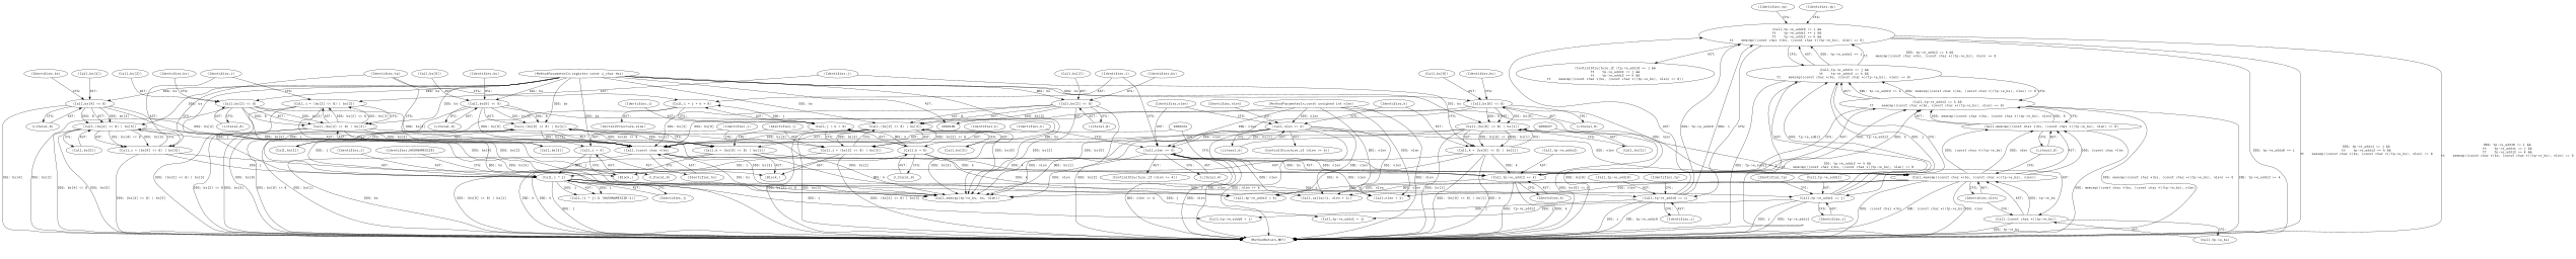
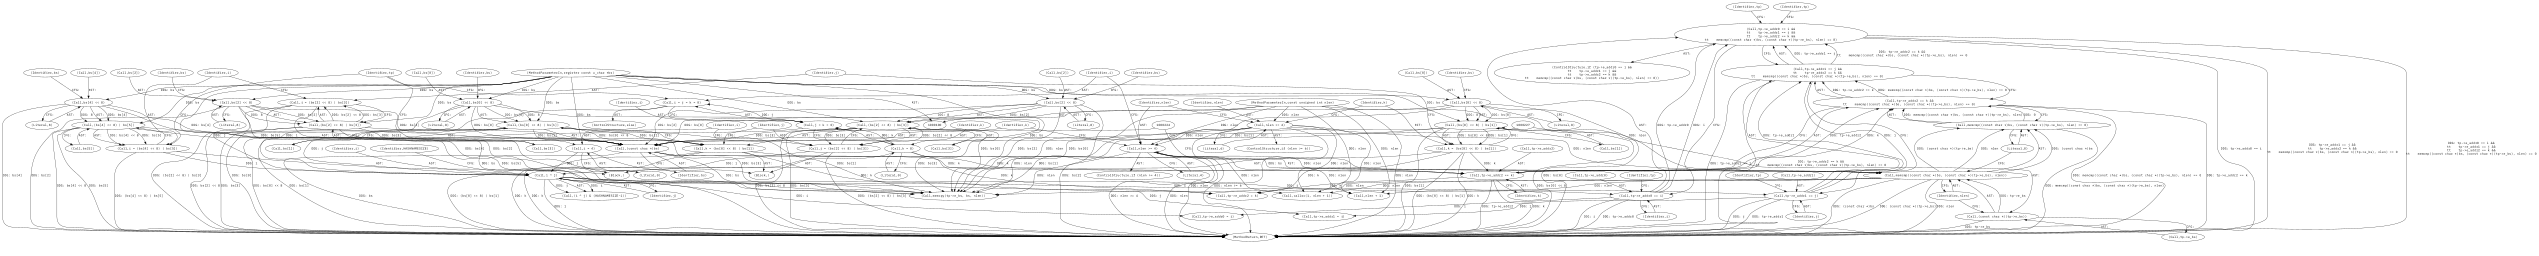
  digraph {
    fontname="IBM Plex Mono"
    node [fontname="IBM Plex Mono"]
    edge [fontname="IBM Plex Mono"]
    n1 [label="(Call,tp->e_addr0 == i &&\n\t\t    tp->e_addr1 == j &&\n\t\t    tp->e_addr2 == k &&\n\t\t    memcmp((const char *)bs, (const char *)(tp->e_bs), nlen) == 0)"]
    n2 [label="(Call,tp->e_addr0 == i)"]
    n3 [label="(Call,tp->e_addr1 == j &&\n\t\t    tp->e_addr2 == k &&\n\t\t    memcmp((const char *)bs, (const char *)(tp->e_bs), nlen) == 0)"]
    n4 [label="(ControlStructure,if (tp->e_addr0 == i &&\n\t\t    tp->e_addr1 == j &&\n\t\t    tp->e_addr2 == k &&\n\t\t    memcmp((const char *)bs, (const char *)(tp->e_bs), nlen) == 0))"]
    n5 [label="(MethodReturn,RET)"]
    n6 [label="(Call,tp->e_addr0 = i)"]
    n7 [label="(Identifier,i)"]
    n8 [label="(Call,tp->e_addr1 == j)"]
    n9 [label="(Call,tp->e_addr2 == k &&\n\t\t    memcmp((const char *)bs, (const char *)(tp->e_bs), nlen) == 0)"]
    n10 [label="(Call,i ^ j)"]
    n11 [label="(Call,(i ^ j) & (HASHNAMESIZE-1))"]
    n12 [label="(Identifier,j)"]
    n13 [label="(Call,tp->e_addr1 = j)"]
    n14 [label="(Identifier,j)"]
    n15 [label="(Call,i = j = k = 0)"]
    n16 [label="(Call,j = k = 0)"]
    n17 [label="(ControlStructure,else)"]
    n18 [label="(Call,k = 8)"]
    n19 [label="(Call,tp->e_addr2 == k)"]
    n20 [label="(Literal,0)"]
    n21 [label="(Call,tp->e_addr2 = k)"]
    n22 [label="(Identifier,k)"]
    n23 [label="(Call,i = 4)"]
    n24 [label="(Block,)"]
    n25 [label="(Literal,0)"]
    n26 [label="(Call,i = (bs[4] << 8) | bs[5])"]
    n27 [label="(Call,(bs[4] << 8) | bs[5])"]
    n28 [label="(Block,)"]
    n29 [label="(Call,(const char *)bs)"]
    n30 [label="(Call,memcpy(tp->e_bs, bs, nlen))"]
    n31 [label="(Call,bs[5])"]
    n32 [label="(Call,memcmp((const char *)bs, (const char *)(tp->e_bs), nlen))"]
    n33 [label="(Identifier,bs)"]
    n34 [label="(Call,bs[4] << 8)"]
    n35 [label="(Literal,8)"]
    n36 [label="(MethodParameterIn,register const u_char *bs)"]
    n37 [label="(Call,(bs[2] << 8) | bs[3])"]
    n38 [label="(Call,bs[2] << 8)"]
    n39 [label="(Call,(bs[2] << 8) | bs[3])"]
    n40 [label="(Call,bs[2] << 8)"]
    n41 [label="(Call,(bs[0] << 8) | bs[1])"]
    n42 [label="(Call,bs[0] << 8)"]
    n43 [label="(Call,(bs[0] << 8) | bs[1])"]
    n44 [label="(Call,bs[0] << 8)"]
    1000100
    n46 [label="(Call,j = (bs[2] << 8) | bs[3])"]
    n47 [label="(Call,bs[3])"]
    n48 [label="(Literal,8)"]
    n49 [label="(Call,j = (bs[2] << 8) | bs[3])"]
    n50 [label="(Call,bs[3])"]
    n51 [label="(Literal,8)"]
    n52 [label="(Call,k = (bs[0] << 8) | bs[1])"]
    n53 [label="(Call,bs[1])"]
    n54 [label="(Literal,8)"]
    n55 [label="(Call,k = (bs[0] << 8) | bs[1])"]
    n56 [label="(Call,bs[1])"]
    n57 [label="(Literal,8)"]
    n58 [label="(Call,memcmp((const char *)bs, (const char *)(tp->e_bs), nlen) == 0)"]
    n59 [label="(Literal,0)"]
    n60 [label="(Call,calloc(1, nlen + 1))"]
    n61 [label="(Identifier,nlen)"]
    n62 [label="(Call,nlen + 1)"]
    n63 [label="(Call,(const char *)(tp->e_bs))"]
    n64 [label="(Call,tp->e_bs)"]
    n65 [label="(Call,nlen >= 4)"]
    n66 [label="(ControlStructure,if (nlen >= 4))"]
    n67 [label="(Literal,4)"]
    n68 [label="(Call,nlen >= 6)"]
    n69 [label="(Literal,6)"]
    n70 [label="(ControlStructure,if (nlen >= 6))"]
    n71 [label="(MethodParameterIn,const unsigned int nlen)"]
    n72 [label="(Call,tp->e_addr0)"]
    n73 [label="(Call,tp->e_addr2)"]
    n74 [label="(Identifier,tp)"]
    n75 [label="(Call,bs[0])"]
    n76 [label="(Identifier,k)"]
    n77 [label="(Identifier,i)"]
    n78 [label="(Identifier,j)"]
    n79 [label="(Identifier,i)"]
    n80 [label="(Call,tp->e_addr1)"]
    n81 [label="(Identifier,bs)"]
    n82 [label="(Identifier,tp)"]
    n83 [label="(Identifier,nlen)"]
    n84 [label="(Identifier,j)"]
    n85 [label="(Call,bs[2])"]
    n86 [label="(Call,bs[2])"]
    n87 [label="(Identifier,tp)"]
    n88 [label="(Identifier,tp)"]
    n89 [label="(Call,bs[4])"]
    n90 [label="(Identifier,bs)"]
    n91 [label="(Identifier,i)"]
    n92 [label="(Identifier,i)"]
    n93 [label="(Identifier,bs)"]
    n94 [label="(Call,bs[0])"]
    n95 [label="(Identifier,k)"]
    n96 [label="(Identifier,j)"]
    n97 [label="(Identifier,HASHNAMESIZE)"]
    n98 [label="(Identifier,tp)"]
    n99 [label="(Identifier,bs)"]
    n100 [label="(Identifier,k)"]
    n101 [label="(Identifier,bs)"]
    n102 [label="(Identifier,nlen)"]
    1000224
    1000227
    n1 -> n2 [label="CFG: "]
    n1 -> n3 [label="CFG: "]
    n1 -> n4 [label="AST: "]
    n1 -> n5 [label="DDG: tp->e_addr0 == i"]
    n1 -> n5 [label="DDG: tp->e_addr1 == j &&\n\t\t    tp->e_addr2 == k &&\n\t\t    memcmp((const char *)bs, (const char *)(tp->e_bs), nlen) == 0"]
    n1 -> n5 [label="DDG: tp->e_addr0 == i &&\n\t\t    tp->e_addr1 == j &&\n\t\t    tp->e_addr2 == k &&\n\t\t    memcmp((const char *)bs, (const char *)(tp->e_bs), nlen) == 0"]
    n2 -> n1 [label="AST: "]
    n2 -> n1 [label="DDG: tp->e_addr0"]
    n2 -> n1 [label="DDG: i"]
    n2 -> n5 [label="DDG: i"]
    n2 -> n5 [label="DDG: tp->e_addr0"]
    n2 -> n6 [label="DDG: i"]
    n2 -> n7 [label="CFG: "]
    n3 -> n1 [label="AST: "]
    n3 -> n1 [label="DDG: tp->e_addr1 == j"]
    n3 -> n1 [label="DDG: tp->e_addr2 == k &&\n\t\t    memcmp((const char *)bs, (const char *)(tp->e_bs), nlen) == 0"]
    n3 -> n5 [label="DDG: tp->e_addr1 == j"]
    n3 -> n5 [label="DDG: tp->e_addr2 == k &&\n\t\t    memcmp((const char *)bs, (const char *)(tp->e_bs), nlen) == 0"]
    n3 -> n8 [label="CFG: "]
    n3 -> n9 [label="CFG: "]
    n7 -> n2 [label="AST: "]
    n8 -> n3 [label="AST: "]
    n8 -> n3 [label="DDG: tp->e_addr1"]
    n8 -> n3 [label="DDG: j"]
    n8 -> n5 [label="DDG: j"]
    n8 -> n5 [label="DDG: tp->e_addr1"]
    n8 -> n13 [label="DDG: j"]
    n8 -> n14 [label="CFG: "]
    n9 -> n3 [label="AST: "]
    n9 -> n3 [label="DDG: tp->e_addr2 == k"]
    n9 -> n3 [label="DDG: memcmp((const char *)bs, (const char *)(tp->e_bs), nlen) == 0"]
    n9 -> n5 [label="DDG: memcmp((const char *)bs, (const char *)(tp->e_bs), nlen) == 0"]
    n9 -> n5 [label="DDG: tp->e_addr2 == k"]
    n9 -> n19 [label="CFG: "]
    n9 -> n58 [label="CFG: "]
    n10 -> n2 [label="DDG: i"]
    n10 -> n5 [label="DDG: j"]
    n10 -> n6 [label="DDG: i"]
    n10 -> n8 [label="DDG: j"]
    n10 -> n11 [label="AST: "]
    n10 -> n11 [label="DDG: i"]
    n10 -> n11 [label="DDG: j"]
    n10 -> n12 [label="CFG: "]
    n10 -> n13 [label="DDG: j"]
    n12 -> n10 [label="AST: "]
    n14 -> n8 [label="AST: "]
    n15 -> n10 [label="DDG: i"]
    n15 -> n16 [label="CFG: "]
    n15 -> n17 [label="AST: "]
    n16 -> n10 [label="DDG: j"]
    n16 -> n15 [label="AST: "]
    n16 -> n15 [label="DDG: j"]
    n16 -> n18 [label="CFG: "]
    n18 -> n5 [label="DDG: k"]
    n18 -> n16 [label="AST: "]
    n18 -> n16 [label="DDG: k"]
    n18 -> n19 [label="DDG: k"]
    n18 -> n20 [label="CFG: "]
    n18 -> n21 [label="DDG: k"]
    n19 -> n5 [label="DDG: tp->e_addr2"]
    n19 -> n5 [label="DDG: k"]
    n19 -> n9 [label="AST: "]
    n19 -> n9 [label="DDG: tp->e_addr2"]
    n19 -> n9 [label="DDG: k"]
    n19 -> n21 [label="DDG: k"]
    n19 -> n22 [label="CFG: "]
    n20 -> n18 [label="AST: "]
    n22 -> n19 [label="AST: "]
    n23 -> n10 [label="DDG: i"]
    n23 -> n24 [label="AST: "]
    n23 -> n25 [label="CFG: "]
    n25 -> n23 [label="AST: "]
    n26 -> n5 [label="DDG: (bs[4] << 8) | bs[5]"]
    n26 -> n10 [label="DDG: i"]
    n26 -> n27 [label="CFG: "]
    n26 -> n28 [label="AST: "]
    n27 -> n5 [label="DDG: bs[4] << 8"]
    n27 -> n5 [label="DDG: bs[5]"]
    n27 -> n26 [label="AST: "]
    n27 -> n26 [label="DDG: bs[4] << 8"]
    n27 -> n26 [label="DDG: bs[5]"]
    n27 -> n29 [label="DDG: bs[5]"]
    n27 -> n30 [label="DDG: bs[5]"]
    n27 -> n31 [label="CFG: "]
    n29 -> n5 [label="DDG: bs"]
    n29 -> n30 [label="DDG: bs"]
    n29 -> n32 [label="AST: "]
    n29 -> n32 [label="DDG: bs"]
    n29 -> n33 [label="CFG: "]
    n31 -> n27 [label="AST: "]
    n32 -> n5 [label="DDG: (const char *)bs"]
    n32 -> n5 [label="DDG: (const char *)(tp->e_bs)"]
    n32 -> n5 [label="DDG: nlen"]
    n32 -> n30 [label="DDG: nlen"]
    n32 -> n58 [label="AST: "]
    n32 -> n58 [label="DDG: (const char *)bs"]
    n32 -> n58 [label="DDG: (const char *)(tp->e_bs)"]
    n32 -> n58 [label="DDG: nlen"]
    n32 -> n60 [label="DDG: nlen"]
    n32 -> n61 [label="CFG: "]
    n32 -> n62 [label="DDG: nlen"]
    n33 -> n29 [label="AST: "]
    n34 -> n5 [label="DDG: bs[4]"]
    n34 -> n27 [label="AST: "]
    n34 -> n27 [label="DDG: bs[4]"]
    n34 -> n27 [label="DDG: 8"]
    n34 -> n29 [label="DDG: bs[4]"]
    n34 -> n30 [label="DDG: bs[4]"]
    n34 -> n35 [label="CFG: "]
    n35 -> n34 [label="AST: "]
    n36 -> n5 [label="DDG: bs"]
    n36 -> n27 [label="DDG: bs"]
    n36 -> n29 [label="DDG: bs"]
    n36 -> n30 [label="DDG: bs"]
    n36 -> n34 [label="DDG: bs"]
    n36 -> n37 [label="DDG: bs"]
    n36 -> n38 [label="DDG: bs"]
    n36 -> n39 [label="DDG: bs"]
    n36 -> n40 [label="DDG: bs"]
    n36 -> n41 [label="DDG: bs"]
    n36 -> n42 [label="DDG: bs"]
    n36 -> n43 [label="DDG: bs"]
    n36 -> n44 [label="DDG: bs"]
    n36 -> 1000100 [label="AST: "]
    n37 -> n5 [label="DDG: bs[3]"]
    n37 -> n5 [label="DDG: bs[2] << 8"]
    n37 -> n29 [label="DDG: bs[3]"]
    n37 -> n30 [label="DDG: bs[3]"]
    n37 -> n46 [label="AST: "]
    n37 -> n46 [label="DDG: bs[2] << 8"]
    n37 -> n46 [label="DDG: bs[3]"]
    n37 -> n47 [label="CFG: "]
    n38 -> n5 [label="DDG: bs[2]"]
    n38 -> n29 [label="DDG: bs[2]"]
    n38 -> n30 [label="DDG: bs[2]"]
    n38 -> n37 [label="AST: "]
    n38 -> n37 [label="DDG: bs[2]"]
    n38 -> n37 [label="DDG: 8"]
    n38 -> n48 [label="CFG: "]
    n39 -> n5 [label="DDG: bs[3]"]
    n39 -> n5 [label="DDG: bs[2] << 8"]
    n39 -> n29 [label="DDG: bs[3]"]
    n39 -> n30 [label="DDG: bs[3]"]
    n39 -> n49 [label="AST: "]
    n39 -> n49 [label="DDG: bs[2] << 8"]
    n39 -> n49 [label="DDG: bs[3]"]
    n39 -> n50 [label="CFG: "]
    n40 -> n5 [label="DDG: bs[2]"]
    n40 -> n29 [label="DDG: bs[2]"]
    n40 -> n30 [label="DDG: bs[2]"]
    n40 -> n39 [label="AST: "]
    n40 -> n39 [label="DDG: bs[2]"]
    n40 -> n39 [label="DDG: 8"]
    n40 -> n51 [label="CFG: "]
    n41 -> n5 [label="DDG: bs[0] << 8"]
    n41 -> n5 [label="DDG: bs[1]"]
    n41 -> n29 [label="DDG: bs[1]"]
    n41 -> n30 [label="DDG: bs[1]"]
    n41 -> n52 [label="AST: "]
    n41 -> n52 [label="DDG: bs[0] << 8"]
    n41 -> n52 [label="DDG: bs[1]"]
    n41 -> n53 [label="CFG: "]
    n42 -> n5 [label="DDG: bs[0]"]
    n42 -> n29 [label="DDG: bs[0]"]
    n42 -> n30 [label="DDG: bs[0]"]
    n42 -> n41 [label="AST: "]
    n42 -> n41 [label="DDG: bs[0]"]
    n42 -> n41 [label="DDG: 8"]
    n42 -> n54 [label="CFG: "]
    n43 -> n5 [label="DDG: bs[0] << 8"]
    n43 -> n5 [label="DDG: bs[1]"]
    n43 -> n29 [label="DDG: bs[1]"]
    n43 -> n30 [label="DDG: bs[1]"]
    n43 -> n55 [label="AST: "]
    n43 -> n55 [label="DDG: bs[0] << 8"]
    n43 -> n55 [label="DDG: bs[1]"]
    n43 -> n56 [label="CFG: "]
    n44 -> n5 [label="DDG: bs[0]"]
    n44 -> n29 [label="DDG: bs[0]"]
    n44 -> n30 [label="DDG: bs[0]"]
    n44 -> n43 [label="AST: "]
    n44 -> n43 [label="DDG: bs[0]"]
    n44 -> n43 [label="DDG: 8"]
    n44 -> n57 [label="CFG: "]
    n46 -> n5 [label="DDG: (bs[2] << 8) | bs[3]"]
    n46 -> n10 [label="DDG: j"]
    n46 -> n28 [label="AST: "]
    n46 -> n37 [label="CFG: "]
    n47 -> n37 [label="AST: "]
    n48 -> n38 [label="AST: "]
    n49 -> n5 [label="DDG: (bs[2] << 8) | bs[3]"]
    n49 -> n10 [label="DDG: j"]
    n49 -> n24 [label="AST: "]
    n49 -> n39 [label="CFG: "]
    n50 -> n39 [label="AST: "]
    n51 -> n40 [label="AST: "]
    n52 -> n5 [label="DDG: k"]
    n52 -> n5 [label="DDG: (bs[0] << 8) | bs[1]"]
    n52 -> n19 [label="DDG: k"]
    n52 -> n21 [label="DDG: k"]
    n52 -> n28 [label="AST: "]
    n52 -> n41 [label="CFG: "]
    n53 -> n41 [label="AST: "]
    n54 -> n42 [label="AST: "]
    n55 -> n5 [label="DDG: (bs[0] << 8) | bs[1]"]
    n55 -> n5 [label="DDG: k"]
    n55 -> n19 [label="DDG: k"]
    n55 -> n21 [label="DDG: k"]
    n55 -> n24 [label="AST: "]
    n55 -> n43 [label="CFG: "]
    n56 -> n43 [label="AST: "]
    n57 -> n44 [label="AST: "]
    n58 -> n5 [label="DDG: memcmp((const char *)bs, (const char *)(tp->e_bs), nlen)"]
    n58 -> n9 [label="AST: "]
    n58 -> n9 [label="DDG: memcmp((const char *)bs, (const char *)(tp->e_bs), nlen)"]
    n58 -> n9 [label="DDG: 0"]
    n58 -> n59 [label="CFG: "]
    n59 -> n32 [label="CFG: "]
    n59 -> n58 [label="AST: "]
    n61 -> n32 [label="AST: "]
    n61 -> n63 [label="CFG: "]
    n63 -> n5 [label="DDG: tp->e_bs"]
    n63 -> n32 [label="AST: "]
    n63 -> n32 [label="DDG: tp->e_bs"]
    n63 -> n64 [label="CFG: "]
    n64 -> n63 [label="AST: "]
    n65 -> n5 [label="DDG: nlen >= 4"]
    n65 -> n5 [label="DDG: nlen"]
    n65 -> n30 [label="DDG: nlen"]
    n65 -> n32 [label="DDG: nlen"]
    n65 -> n60 [label="DDG: nlen"]
    n65 -> n62 [label="DDG: nlen"]
    n65 -> n66 [label="AST: "]
    n65 -> n67 [label="CFG: "]
    n67 -> n65 [label="AST: "]
    n68 -> n5 [label="DDG: nlen >= 6"]
    n68 -> n5 [label="DDG: nlen"]
    n68 -> n30 [label="DDG: nlen"]
    n68 -> n32 [label="DDG: nlen"]
    n68 -> n60 [label="DDG: nlen"]
    n68 -> n62 [label="DDG: nlen"]
    n68 -> n65 [label="DDG: nlen"]
    n68 -> n69 [label="CFG: "]
    n68 -> n70 [label="AST: "]
    n69 -> n68 [label="AST: "]
    n71 -> n5 [label="DDG: nlen"]
+   n71 -> n30 [label="DDG: nlen"]
    n71 -> n32 [label="DDG: nlen"]
    n71 -> 1000100 [label="AST: "]
    n71 -> n60 [label="DDG: nlen"]
    n71 -> n62 [label="DDG: nlen"]
    n71 -> n65 [label="DDG: nlen"]
    n71 -> n68 [label="DDG: nlen"]
    n72 -> n2 [label="AST: "]
    n73 -> n19 [label="AST: "]
    n74 -> n8 [label="CFG: "]
    n75 -> n44 [label="AST: "]
    n76 -> n55 [label="AST: "]
    n76 -> n65 [label="CFG: "]
    n77 -> n10 [label="AST: "]
    n78 -> n16 [label="AST: "]
    n79 -> n23 [label="AST: "]
    n79 -> n49 [label="CFG: "]
    n80 -> n8 [label="AST: "]
    n81 -> n44 [label="CFG: "]
    n82 -> n15 [label="CFG: "]
    n82 -> n23 [label="CFG: "]
    n82 -> n26 [label="CFG: "]
    n83 -> n65 [label="AST: "]
    n83 -> n68 [label="CFG: "]
    n84 -> n49 [label="AST: "]
    n84 -> n55 [label="CFG: "]
    n85 -> n38 [label="AST: "]
    n86 -> n40 [label="AST: "]
    n87 -> n1 [label="CFG: "]
    n88 -> n1 [label="CFG: "]
    n89 -> n34 [label="AST: "]
    n90 -> n34 [label="CFG: "]
    n91 -> n15 [label="AST: "]
    n91 -> n65 [label="CFG: "]
    n92 -> n26 [label="AST: "]
    n92 -> n46 [label="CFG: "]
    n93 -> n40 [label="CFG: "]
    n94 -> n42 [label="AST: "]
    n95 -> n52 [label="AST: "]
    n95 -> n68 [label="CFG: "]
    n96 -> n46 [label="AST: "]
    n96 -> n52 [label="CFG: "]
    n97 -> n10 [label="CFG: "]
    n98 -> n2 [label="CFG: "]
    n99 -> n42 [label="CFG: "]
    n100 -> n18 [label="AST: "]
    n101 -> n38 [label="CFG: "]
    n102 -> n68 [label="AST: "]
    1000224 -> n19 [label="CFG: "]
    1000224 -> n29 [label="AST: "]
    1000227 -> n29 [label="CFG: "]
    1000227 -> n63 [label="AST: "]
  }
